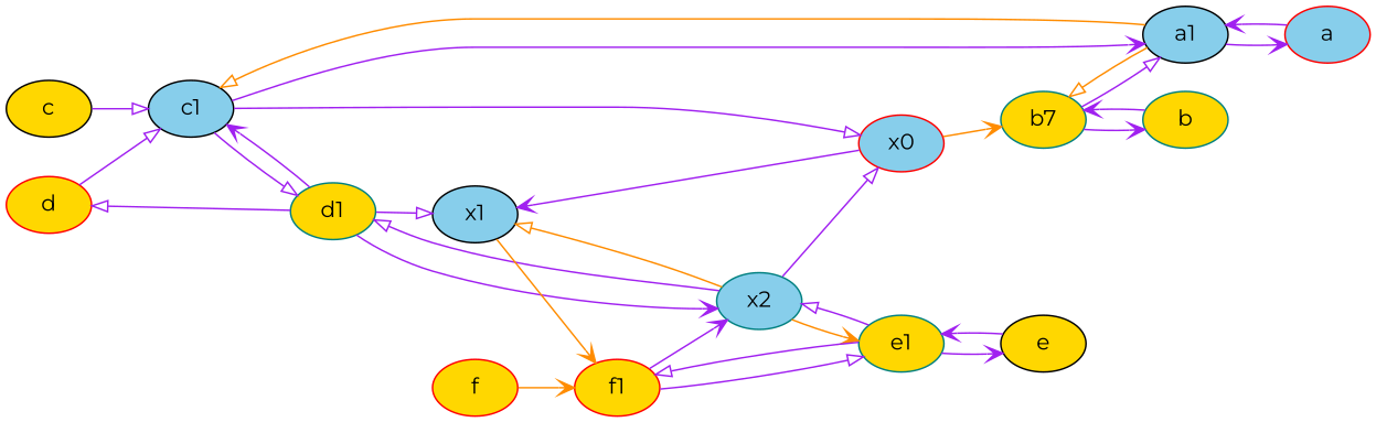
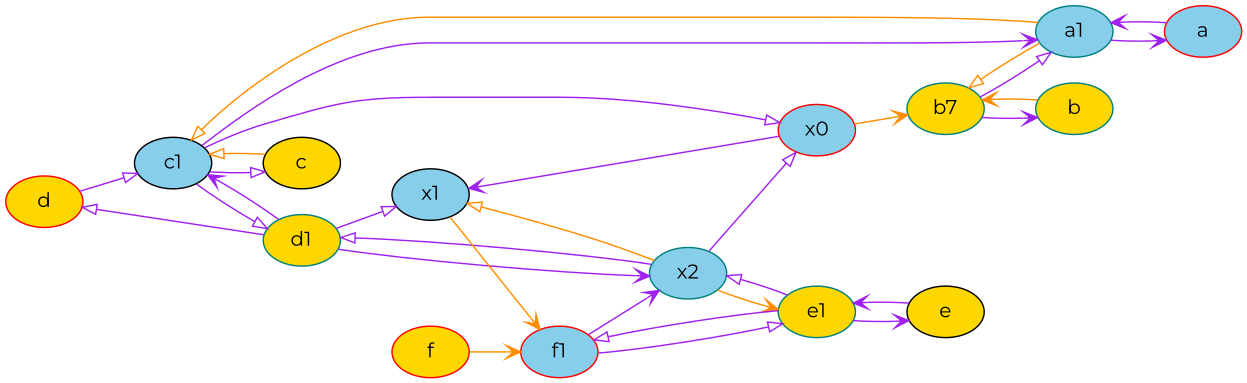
  digraph {
    fontname=Montserrat
    rankdir=LR
    node [color=teal fillcolor=gold fontname=Montserrat style=filled]
    edge [arrowhead=onormal color=purple fontname=Montserrat]
    d [color=red]
    c1 [color=black fillcolor=skyblue]
    d1
    x2 [fillcolor=skyblue]
    x1 [color=black fillcolor=skyblue]
    x0 [color=red fillcolor=skyblue]
    e1
    n8 [label=b7]
-   f1 [color=red]
+   f1 [color=red fillcolor=skyblue]
    e [color=black]
    c [color=black]
-   a1 [color=black fillcolor=skyblue]
+   a1 [fillcolor=skyblue]
    a [color=red fillcolor=skyblue]
    b
    f [color=red]
    d -> c1
    c1 -> d1
    c1 -> x0
+   c1 -> c
    c1 -> a1 [arrowhead=vee]
    d1 -> d
    d1 -> c1 [arrowhead=vee]
    d1 -> x2 [arrowhead=vee]
    d1 -> x1
    x2 -> d1
    x2 -> x1 [color=darkorange]
    x2 -> x0
    x2 -> e1 [arrowhead=vee color=darkorange]
    x1 -> f1 [arrowhead=vee color=darkorange]
    x0 -> x1 [arrowhead=vee]
    x0 -> n8 [arrowhead=vee color=darkorange]
    e1 -> x2
    e1 -> f1
    e1 -> e [arrowhead=vee]
    n8 -> a1
    n8 -> b [arrowhead=vee]
    f1 -> x2 [arrowhead=vee]
    f1 -> e1
    e -> e1 [arrowhead=vee]
-   c -> c1
+   c -> c1 [color=darkorange]
    a1 -> c1 [color=darkorange]
    a1 -> n8 [color=darkorange]
    a1 -> a [arrowhead=vee]
    a -> a1 [arrowhead=vee]
-   b -> n8 [arrowhead=vee]
+   b -> n8 [arrowhead=vee color=darkorange]
    f -> f1 [arrowhead=vee color=darkorange]
  }
